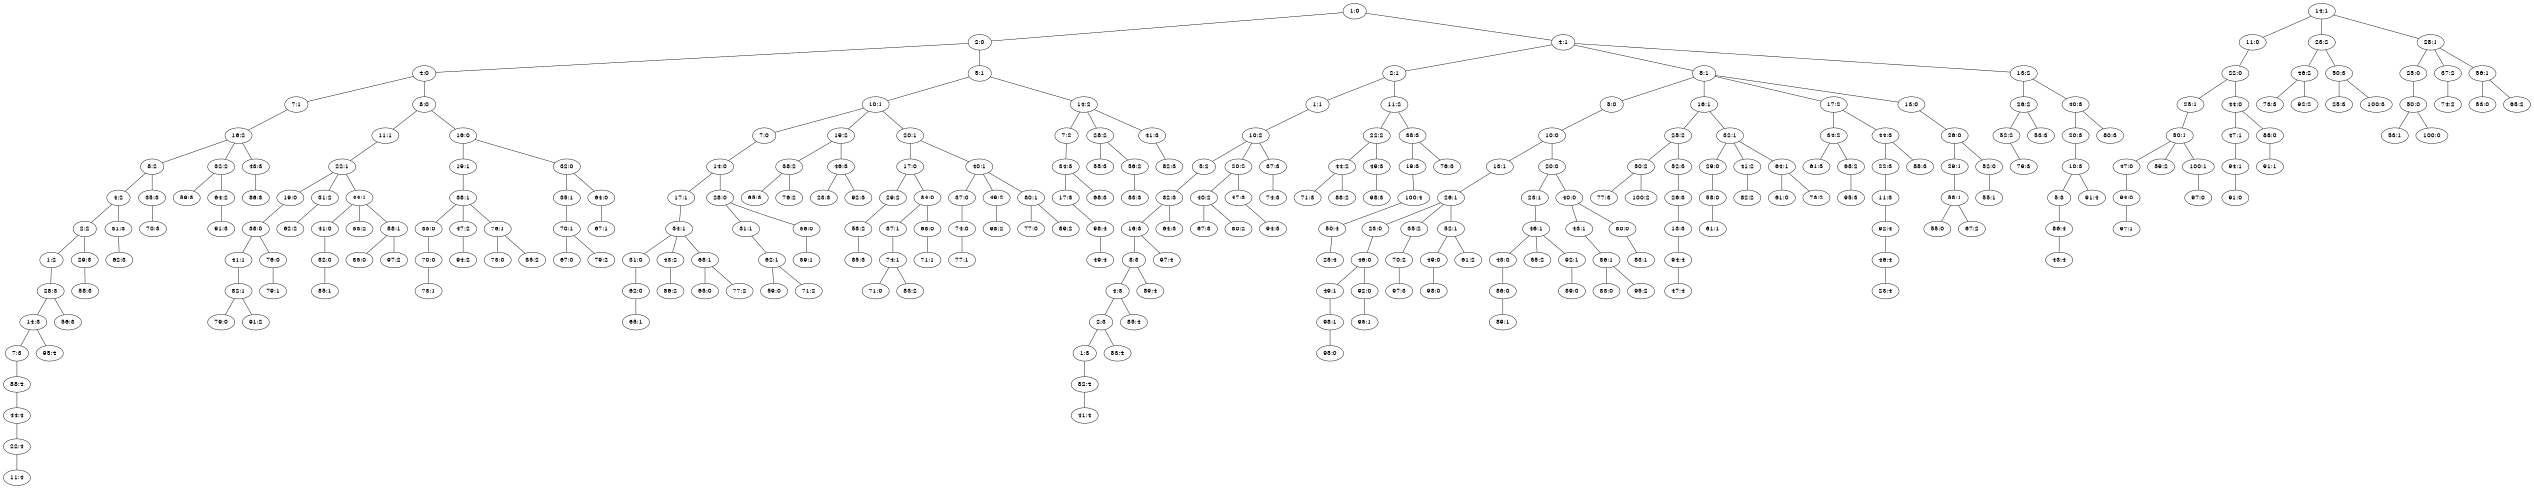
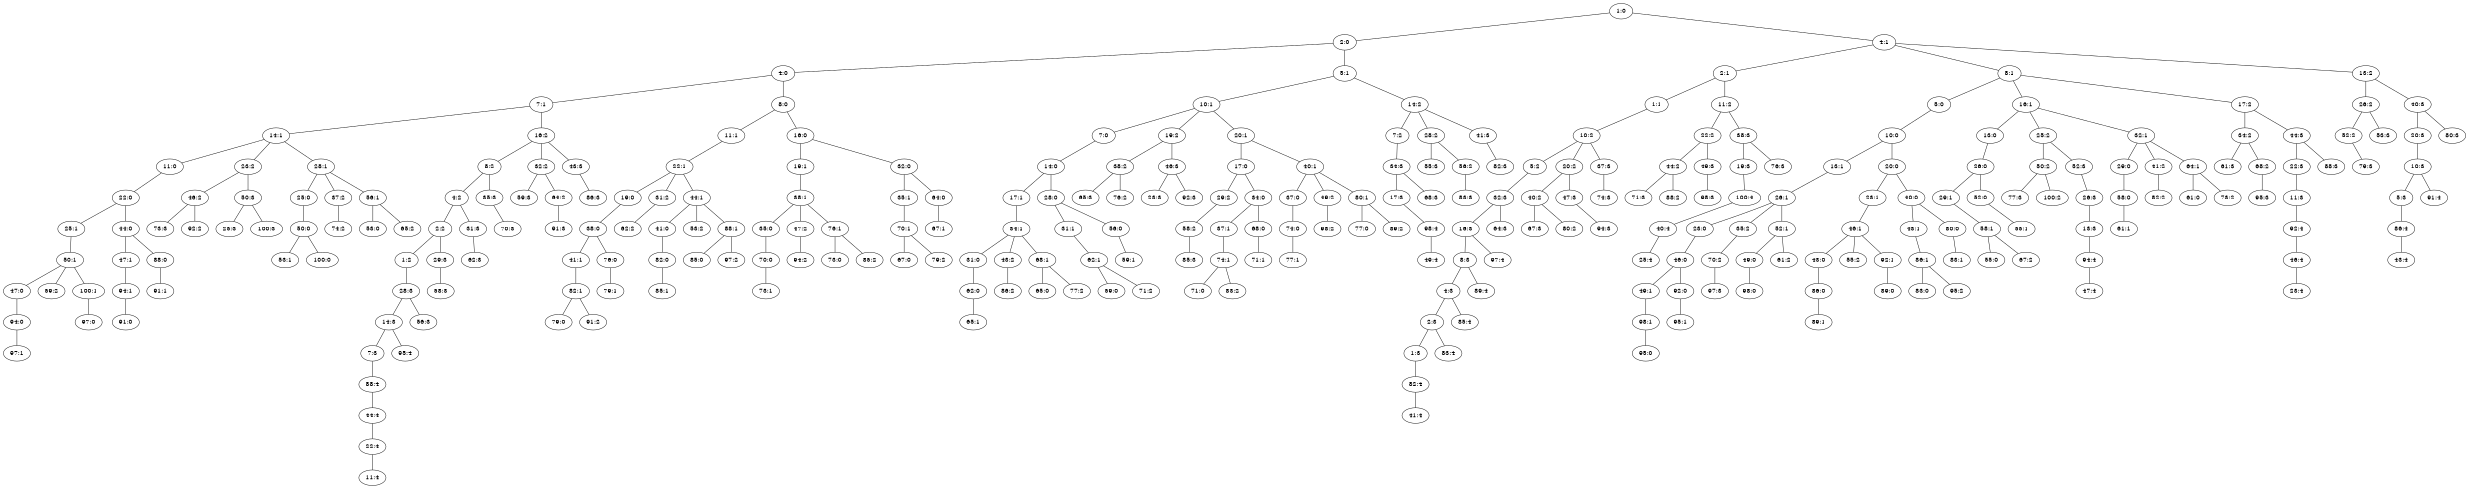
  graph {
    "1:0"
    "2:0"
    "4:1"
    "4:0"
    "5:1"
    "2:1"
    "8:1"
    "13:2"
    "7:1"
    "8:0"
    "10:1"
    "14:2"
    "14:1"
    "16:2"
    "11:1"
    "16:0"
    "1:1"
    "11:2"
    "5:0"
    "16:1"
    "17:2"
    "26:2"
    "40:3"
    "10:2"
    "22:2"
    "38:3"
    "5:2"
    "20:2"
    "37:3"
    "7:0"
    "19:2"
    "20:1"
    "7:2"
    "28:2"
    "41:3"
    "11:0"
    "23:2"
    "28:1"
    "8:2"
    "32:2"
    "43:3"
    "22:1"
    "19:1"
    "32:0"
    "10:0"
    "13:0"
    "25:2"
    "32:1"
    "34:2"
    "44:3"
    "13:1"
    "20:0"
    "26:1"
    "23:1"
    "40:0"
    "14:0"
    "38:2"
    "46:3"
    "17:0"
    "40:1"
    "17:1"
    "28:0"
    "32:3"
    "40:2"
    "47:3"
    "74:3"
    "16:3"
    "64:3"
    "19:0"
    "31:2"
    "44:1"
    "44:2"
    "49:3"
    "19:3"
    "76:3"
    "23:0"
    "35:2"
    "52:1"
    "52:2"
    "53:3"
    "20:3"
    "80:3"
    "34:1"
    "31:1"
    "56:0"
    "22:0"
    "46:2"
    "50:3"
    "25:0"
    "37:2"
    "56:1"
    "25:1"
    "44:0"
    "34:3"
    "55:3"
    "56:2"
    "82:3"
    "17:3"
    "68:3"
    "38:1"
    "35:1"
    "64:0"
    "26:0"
    "50:2"
    "52:3"
    "29:0"
    "41:2"
    "64:1"
    "29:1"
    "52:0"
    "4:2"
    "35:3"
    "59:3"
    "64:2"
    "86:3"
    "2:2"
    "31:3"
    "70:3"
    "1:2"
    "29:3"
    "62:3"
    "28:3"
    "58:3"
    "14:3"
    "56:3"
    "31:0"
    "43:2"
    "68:1"
    "61:3"
    "68:2"
    "22:3"
    "88:3"
    "35:0"
    "47:2"
    "76:1"
    "65:3"
    "76:2"
    "23:3"
    "92:3"
    "46:1"
    "43:1"
    "80:0"
    "29:2"
    "34:0"
    "58:2"
    "37:0"
    "49:2"
    "80:1"
    "37:1"
    "68:0"
    "67:3"
    "80:2"
    "94:3"
    "50:1"
    "47:1"
    "88:0"
    "38:0"
    "62:2"
    "41:0"
    "53:2"
    "88:1"
    "41:1"
    "76:0"
    "71:3"
    "88:2"
    "98:3"
    "43:0"
    "55:2"
    "92:1"
    "73:3"
    "92:2"
    "25:3"
    "100:3"
    "47:0"
    "59:2"
    "100:1"
    "77:3"
    "100:2"
    "26:3"
    "58:1"
    "55:1"
    "46:0"
    "70:2"
    "49:0"
    "61:2"
    "49:1"
    "92:0"
    "79:3"
    "62:1"
    "59:1"
    "50:0"
    "74:2"
    "53:0"
    "65:2"
    "53:1"
    "100:0"
    "83:3"
    "7:3"
    "95:4"
    "88:4"
    "44:4"
    "55:0"
    "67:2"
    "85:3"
    "59:0"
    "71:2"
    "70:1"
    "67:1"
    "58:0"
    "82:2"
    "61:0"
    "73:2"
    "61:1"
    "91:3"
    "8:3"
    "97:4"
    "4:3"
    "89:4"
    "2:3"
    "85:4"
    "1:3"
    "83:4"
    "82:4"
    "41:4"
    "74:1"
    "71:1"
    "62:0"
    "86:2"
    "65:0"
    "77:2"
    "65:1"
    "95:3"
    "98:4"
    "49:4"
    "67:0"
    "79:2"
    "97:3"
    "71:0"
    "83:2"
    "82:1"
    "79:1"
    "70:0"
    "94:2"
    "73:0"
    "85:2"
    "73:1"
    "100:4"
-   "50:4"
+   "50:4" [label="40:4"]
    "86:1"
    "83:1"
    "74:0"
    "98:2"
    "77:0"
    "89:2"
    "77:1"
    "10:3"
    "5:3"
    "91:4"
    "86:4"
    "43:4"
    "79:0"
    "91:2"
    "83:0"
    "95:2"
    "94:1"
    "91:1"
    "82:0"
    "85:0"
    "97:2"
    "85:1"
    "11:3"
    "92:4"
    "46:4"
    "98:1"
    "95:1"
    "86:0"
    "89:0"
    "89:1"
    "91:0"
    "95:0"
    "94:0"
    "97:0"
    "97:1"
    "98:0"
    "13:3"
    "94:4"
    "47:4"
    "22:4"
    "11:4"
    "23:4"
    "25:4"
    "1:0" -- "2:0"
    "1:0" -- "4:1"
    "2:0" -- "4:0"
    "2:0" -- "5:1"
    "4:1" -- "2:1"
    "4:1" -- "8:1"
    "4:1" -- "13:2"
    "4:0" -- "7:1"
    "4:0" -- "8:0"
    "5:1" -- "10:1"
    "5:1" -- "14:2"
    "2:1" -- "1:1"
    "2:1" -- "11:2"
    "8:1" -- "5:0"
    "8:1" -- "16:1"
    "8:1" -- "17:2"
    "13:2" -- "26:2"
    "13:2" -- "40:3"
+   "7:1" -- "14:1"
    "7:1" -- "16:2"
    "8:0" -- "11:1"
    "8:0" -- "16:0"
    "10:1" -- "7:0"
    "10:1" -- "19:2"
    "10:1" -- "20:1"
    "14:2" -- "7:2"
    "14:2" -- "28:2"
    "14:2" -- "41:3"
    "14:1" -- "11:0"
    "14:1" -- "23:2"
    "14:1" -- "28:1"
    "16:2" -- "8:2"
    "16:2" -- "32:2"
    "16:2" -- "43:3"
    "11:1" -- "22:1"
    "16:0" -- "19:1"
    "16:0" -- "32:0"
    "1:1" -- "10:2"
    "11:2" -- "22:2"
    "11:2" -- "38:3"
    "5:0" -- "10:0"
-   "8:1" -- "13:0"
+   "16:1" -- "13:0"
    "16:1" -- "25:2"
    "16:1" -- "32:1"
    "17:2" -- "34:2"
    "17:2" -- "44:3"
    "26:2" -- "52:2"
    "26:2" -- "53:3"
    "40:3" -- "20:3"
    "40:3" -- "80:3"
    "10:2" -- "5:2"
    "10:2" -- "20:2"
    "10:2" -- "37:3"
    "22:2" -- "44:2"
    "22:2" -- "49:3"
    "38:3" -- "19:3"
    "38:3" -- "76:3"
    "5:2" -- "32:3"
    "20:2" -- "40:2"
    "20:2" -- "47:3"
    "37:3" -- "74:3"
    "7:0" -- "14:0"
    "19:2" -- "38:2"
    "19:2" -- "46:3"
    "20:1" -- "17:0"
    "20:1" -- "40:1"
    "7:2" -- "34:3"
    "28:2" -- "55:3"
    "28:2" -- "56:2"
    "41:3" -- "82:3"
    "11:0" -- "22:0"
    "23:2" -- "46:2"
    "23:2" -- "50:3"
    "28:1" -- "25:0"
    "28:1" -- "37:2"
    "28:1" -- "56:1"
    "8:2" -- "4:2"
    "8:2" -- "35:3"
    "32:2" -- "59:3"
    "32:2" -- "64:2"
    "43:3" -- "86:3"
    "22:1" -- "19:0"
    "22:1" -- "31:2"
    "22:1" -- "44:1"
    "19:1" -- "38:1"
    "32:0" -- "35:1"
    "32:0" -- "64:0"
    "10:0" -- "13:1"
    "10:0" -- "20:0"
    "13:0" -- "26:0"
    "25:2" -- "50:2"
    "25:2" -- "52:3"
    "32:1" -- "29:0"
    "32:1" -- "41:2"
    "32:1" -- "64:1"
    "34:2" -- "61:3"
    "34:2" -- "68:2"
    "44:3" -- "22:3"
    "44:3" -- "88:3"
    "13:1" -- "26:1"
    "20:0" -- "23:1"
    "20:0" -- "40:0"
    "26:1" -- "23:0"
    "26:1" -- "35:2"
    "26:1" -- "52:1"
    "23:1" -- "46:1"
    "40:0" -- "43:1"
    "40:0" -- "80:0"
    "14:0" -- "17:1"
    "14:0" -- "28:0"
    "38:2" -- "65:3"
    "38:2" -- "76:2"
    "46:3" -- "23:3"
    "46:3" -- "92:3"
    "17:0" -- "29:2"
    "17:0" -- "34:0"
    "40:1" -- "37:0"
    "40:1" -- "49:2"
    "40:1" -- "80:1"
    "17:1" -- "34:1"
    "28:0" -- "31:1"
    "28:0" -- "56:0"
    "32:3" -- "16:3"
    "32:3" -- "64:3"
    "40:2" -- "67:3"
    "40:2" -- "80:2"
    "47:3" -- "94:3"
    "16:3" -- "8:3"
    "16:3" -- "97:4"
    "19:0" -- "38:0"
    "31:2" -- "62:2"
    "44:1" -- "41:0"
    "44:1" -- "53:2"
    "44:1" -- "88:1"
    "44:2" -- "71:3"
    "44:2" -- "88:2"
    "49:3" -- "98:3"
    "19:3" -- "100:4"
    "23:0" -- "46:0"
    "35:2" -- "70:2"
    "52:1" -- "49:0"
    "52:1" -- "61:2"
    "52:2" -- "79:3"
    "20:3" -- "10:3"
    "34:1" -- "31:0"
    "34:1" -- "43:2"
    "34:1" -- "68:1"
    "31:1" -- "62:1"
    "56:0" -- "59:1"
    "22:0" -- "25:1"
    "22:0" -- "44:0"
    "46:2" -- "73:3"
    "46:2" -- "92:2"
    "50:3" -- "25:3"
    "50:3" -- "100:3"
    "25:0" -- "50:0"
    "37:2" -- "74:2"
    "56:1" -- "53:0"
    "56:1" -- "65:2"
    "25:1" -- "50:1"
    "44:0" -- "47:1"
    "44:0" -- "88:0"
    "34:3" -- "17:3"
    "34:3" -- "68:3"
    "56:2" -- "83:3"
    "17:3" -- "98:4"
    "38:1" -- "35:0"
    "38:1" -- "47:2"
    "38:1" -- "76:1"
    "35:1" -- "70:1"
    "64:0" -- "67:1"
    "26:0" -- "29:1"
    "26:0" -- "52:0"
    "50:2" -- "77:3"
    "50:2" -- "100:2"
    "52:3" -- "26:3"
    "29:0" -- "58:0"
    "41:2" -- "82:2"
    "64:1" -- "61:0"
    "64:1" -- "73:2"
    "29:1" -- "58:1"
    "52:0" -- "55:1"
    "4:2" -- "2:2"
    "4:2" -- "31:3"
    "35:3" -- "70:3"
    "64:2" -- "91:3"
    "2:2" -- "1:2"
    "2:2" -- "29:3"
    "31:3" -- "62:3"
    "1:2" -- "28:3"
    "29:3" -- "58:3"
    "28:3" -- "14:3"
    "28:3" -- "56:3"
    "14:3" -- "7:3"
    "14:3" -- "95:4"
    "31:0" -- "62:0"
    "43:2" -- "86:2"
    "68:1" -- "65:0"
    "68:1" -- "77:2"
    "68:2" -- "95:3"
    "22:3" -- "11:3"
    "35:0" -- "70:0"
    "47:2" -- "94:2"
    "76:1" -- "73:0"
    "76:1" -- "85:2"
    "46:1" -- "43:0"
    "46:1" -- "55:2"
    "46:1" -- "92:1"
    "43:1" -- "86:1"
    "80:0" -- "83:1"
    "29:2" -- "58:2"
    "34:0" -- "37:1"
    "34:0" -- "68:0"
    "58:2" -- "85:3"
    "37:0" -- "74:0"
    "49:2" -- "98:2"
    "80:1" -- "77:0"
    "80:1" -- "89:2"
    "37:1" -- "74:1"
    "68:0" -- "71:1"
    "50:1" -- "47:0"
    "50:1" -- "59:2"
    "50:1" -- "100:1"
    "47:1" -- "94:1"
    "88:0" -- "91:1"
    "38:0" -- "41:1"
    "38:0" -- "76:0"
    "41:0" -- "82:0"
    "88:1" -- "85:0"
    "88:1" -- "97:2"
    "41:1" -- "82:1"
    "76:0" -- "79:1"
    "43:0" -- "86:0"
    "92:1" -- "89:0"
    "47:0" -- "94:0"
    "100:1" -- "97:0"
    "26:3" -- "13:3"
    "58:1" -- "55:0"
    "58:1" -- "67:2"
    "46:0" -- "49:1"
    "46:0" -- "92:0"
    "70:2" -- "97:3"
    "49:0" -- "98:0"
    "49:1" -- "98:1"
    "92:0" -- "95:1"
    "62:1" -- "59:0"
    "62:1" -- "71:2"
    "50:0" -- "53:1"
    "50:0" -- "100:0"
    "7:3" -- "88:4"
    "88:4" -- "44:4"
    "44:4" -- "22:4"
    "70:1" -- "67:0"
    "70:1" -- "79:2"
    "58:0" -- "61:1"
    "8:3" -- "4:3"
    "8:3" -- "89:4"
    "4:3" -- "2:3"
    "4:3" -- "85:4"
    "2:3" -- "1:3"
    "2:3" -- "83:4"
    "1:3" -- "82:4"
    "82:4" -- "41:4"
    "74:1" -- "71:0"
    "74:1" -- "83:2"
    "62:0" -- "65:1"
    "98:4" -- "49:4"
    "82:1" -- "79:0"
    "82:1" -- "91:2"
    "70:0" -- "73:1"
    "100:4" -- "50:4"
    "50:4" -- "25:4"
    "86:1" -- "83:0"
    "86:1" -- "95:2"
    "74:0" -- "77:1"
    "10:3" -- "5:3"
    "10:3" -- "91:4"
    "5:3" -- "86:4"
    "86:4" -- "43:4"
    "94:1" -- "91:0"
    "82:0" -- "85:1"
    "11:3" -- "92:4"
    "92:4" -- "46:4"
    "46:4" -- "23:4"
    "98:1" -- "95:0"
    "86:0" -- "89:1"
    "94:0" -- "97:1"
    "13:3" -- "94:4"
    "94:4" -- "47:4"
    "22:4" -- "11:4"
  }
